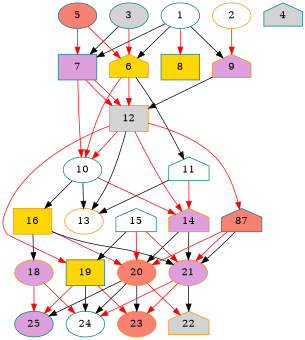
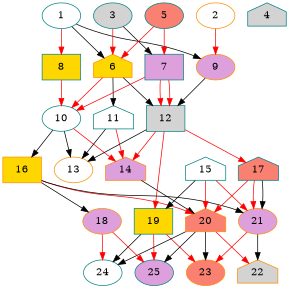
  digraph {
    node [alpha=0.14 color=teal fillcolor=white shape=ellipse style=filled]
    edge [color=red]
    1 [alpha=0.03 expect_size=45726720]
    6 [alpha=0.02 color=darkorange expect_size=23023616 fillcolor=gold shape=house]
    7 [alpha=0.06 expect_size=10004480 fillcolor=plum shape=box]
    8 [alpha=0.04 expect_size=7244800 fillcolor=gold shape=box]
-   9 [alpha=0.17 color=darkorange expect_size=47790080 fillcolor=plum shape=house]
+   9 [alpha=0.17 color=darkorange expect_size=47790080 fillcolor=plum]
    10 [alpha=0.09 expect_size=14964736]
    11 [expect_size=48749568 shape=house]
-   12 [alpha=0.16 color=darkorange expect_size=9109504 fillcolor=lightgrey shape=box]
+   12 [alpha=0.16 expect_size=9109504 fillcolor=lightgrey shape=box]
    13 [color=darkorange expect_size=39623680]
    14 [color=darkorange expect_size=29987840 fillcolor=plum shape=house]
    16 [alpha=0.05 color=darkorange expect_size=40792064 fillcolor=gold shape=box]
-   17 [alpha=0.12 expect_size=46115840 fillcolor=salmon shape=house label=87]
+   17 [alpha=0.12 expect_size=46115840 fillcolor=salmon shape=house]
    19 [alpha=0.01 expect_size=22681600 fillcolor=gold shape=box]
    2 [alpha=0.13 color=darkorange expect_size=27114496]
    3 [alpha=0.16 expect_size=29908992 fillcolor=lightgrey]
    4 [alpha=0.18 expect_size=12987392 fillcolor=lightgrey shape=house]
    5 [alpha=0.06 expect_size=32019456 fillcolor=salmon]
-   20 [alpha=0.20 color=darkorange expect_size=14763008 fillcolor=salmon]
+   20 [alpha=0.20 color=darkorange expect_size=14763008 fillcolor=salmon shape=house]
    21 [alpha=0.15 color=darkorange expect_size=36504576 fillcolor=plum]
    18 [alpha=0.19 color=darkorange expect_size=12527616 fillcolor=plum]
    15 [alpha=0.03 expect_size=25545728 shape=house]
    24 [expect_size=44640256]
    25 [alpha=0.04 expect_size=31476736 fillcolor=plum]
    23 [alpha=0.15 color=darkorange expect_size=12660736 fillcolor=salmon]
    22 [alpha=0.00 color=darkorange expect_size=21392384 fillcolor=lightgrey shape=house]
    1 -> 6 [color=black]
-   1 -> 7 [color=black]
    1 -> 8
    1 -> 9 [color=black]
    6 -> 10
    6 -> 11 [color=black]
-   6 -> 12
+   6 -> 12 [color=black]
    7 -> 10
    7 -> 12
    7 -> 12
-   12 -> 10
+   8 -> 10
    9 -> 12 [color=black]
    10 -> 13 [color=black]
    10 -> 14
    10 -> 16 [color=black]
    11 -> 13 [color=black]
    11 -> 14
    12 -> 13 [color=black]
    12 -> 14
    12 -> 17
    12 -> 19
    14 -> 20 [color=black]
-   14 -> 21 [color=black]
    16 -> 20
    16 -> 21 [color=black]
    16 -> 18 [color=black]
    17 -> 20
    17 -> 21
    17 -> 21 [color=black]
    19 -> 24 [color=black]
    19 -> 25
    19 -> 23
    2 -> 9
    3 -> 6
    3 -> 7 [color=black]
    5 -> 6
    5 -> 7
    20 -> 24 [color=black]
    20 -> 25 [color=black]
    20 -> 23 [color=black]
    20 -> 22
-   21 -> 24
    21 -> 23
    21 -> 22 [color=black]
    18 -> 24
    18 -> 25
    15 -> 19 [color=black]
    15 -> 20
    15 -> 21
  }
